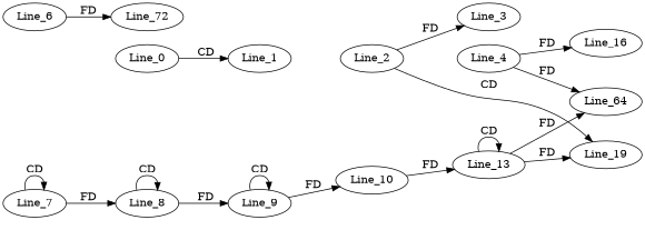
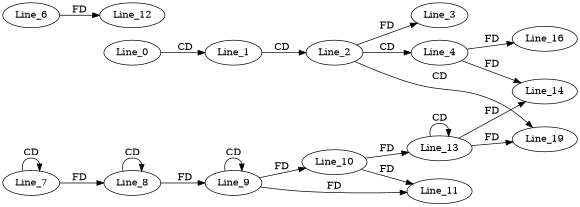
  digraph {
    rankdir=LR
    Line_0
    Line_1
    Line_2
    Line_3
    Line_4
    Line_19
-   Line_14 [label=Line_64]
+   Line_14
    Line_16
    Line_7
    Line_8
    Line_9
+   Line_11
    Line_10
    Line_13
    Line_6
-   Line_12 [label=Line_72]
+   Line_12
    Line_0 -> Line_1 [label=CD]
+   Line_1 -> Line_2 [label=CD]
    Line_2 -> Line_3 [label=FD]
+   Line_2 -> Line_4 [label=CD]
    Line_2 -> Line_19 [label=CD]
    Line_4 -> Line_14 [label=FD]
    Line_4 -> Line_16 [label=FD]
    Line_7 -> Line_7 [label=CD]
    Line_7 -> Line_8 [label=FD]
    Line_8 -> Line_8 [label=CD]
    Line_8 -> Line_9 [label=FD]
    Line_9 -> Line_9 [label=CD]
+   Line_9 -> Line_11 [label=FD]
    Line_9 -> Line_10 [label=FD]
+   Line_10 -> Line_11 [label=FD]
    Line_10 -> Line_13 [label=FD]
    Line_13 -> Line_19 [label=FD]
    Line_13 -> Line_14 [label=FD]
    Line_13 -> Line_13 [label=CD]
    Line_6 -> Line_12 [label=FD]
  }
